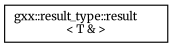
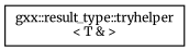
  digraph {
    rankdir=TB
    fontname=Merriweather
-   n1 [color=black fillcolor=white fontname=Merriweather fontsize=10 height=0.2 label="gxx::result_type::result\l\< T & \>" shape=record style=filled width=0.4]
+   n1 [color=black fillcolor=white fontname=Merriweather fontsize=10 height=0.2 label="gxx::result_type::tryhelper\l\< T & \>" shape=record style=filled width=0.4]
  }
